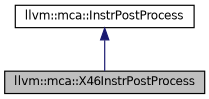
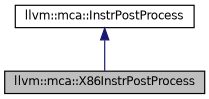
  digraph {
    node [color=black fontname=Helvetica fontsize=10 shape=record]
-   n1 [fillcolor=grey75 fontcolor=black height=0.2 label="llvm::mca::X46InstrPostProcess" style=filled width=0.4]
+   n1 [fillcolor=grey75 fontcolor=black height=0.2 label="llvm::mca::X86InstrPostProcess" style=filled width=0.4]
    n2 [height=0.2 label="llvm::mca::InstrPostProcess" width=0.4]
    n2 -> n1 [color=midnightblue dir=back fontname=Helvetica fontsize=10 labelfontname=Helvetica labelfontsize=10 style=solid]
  }
